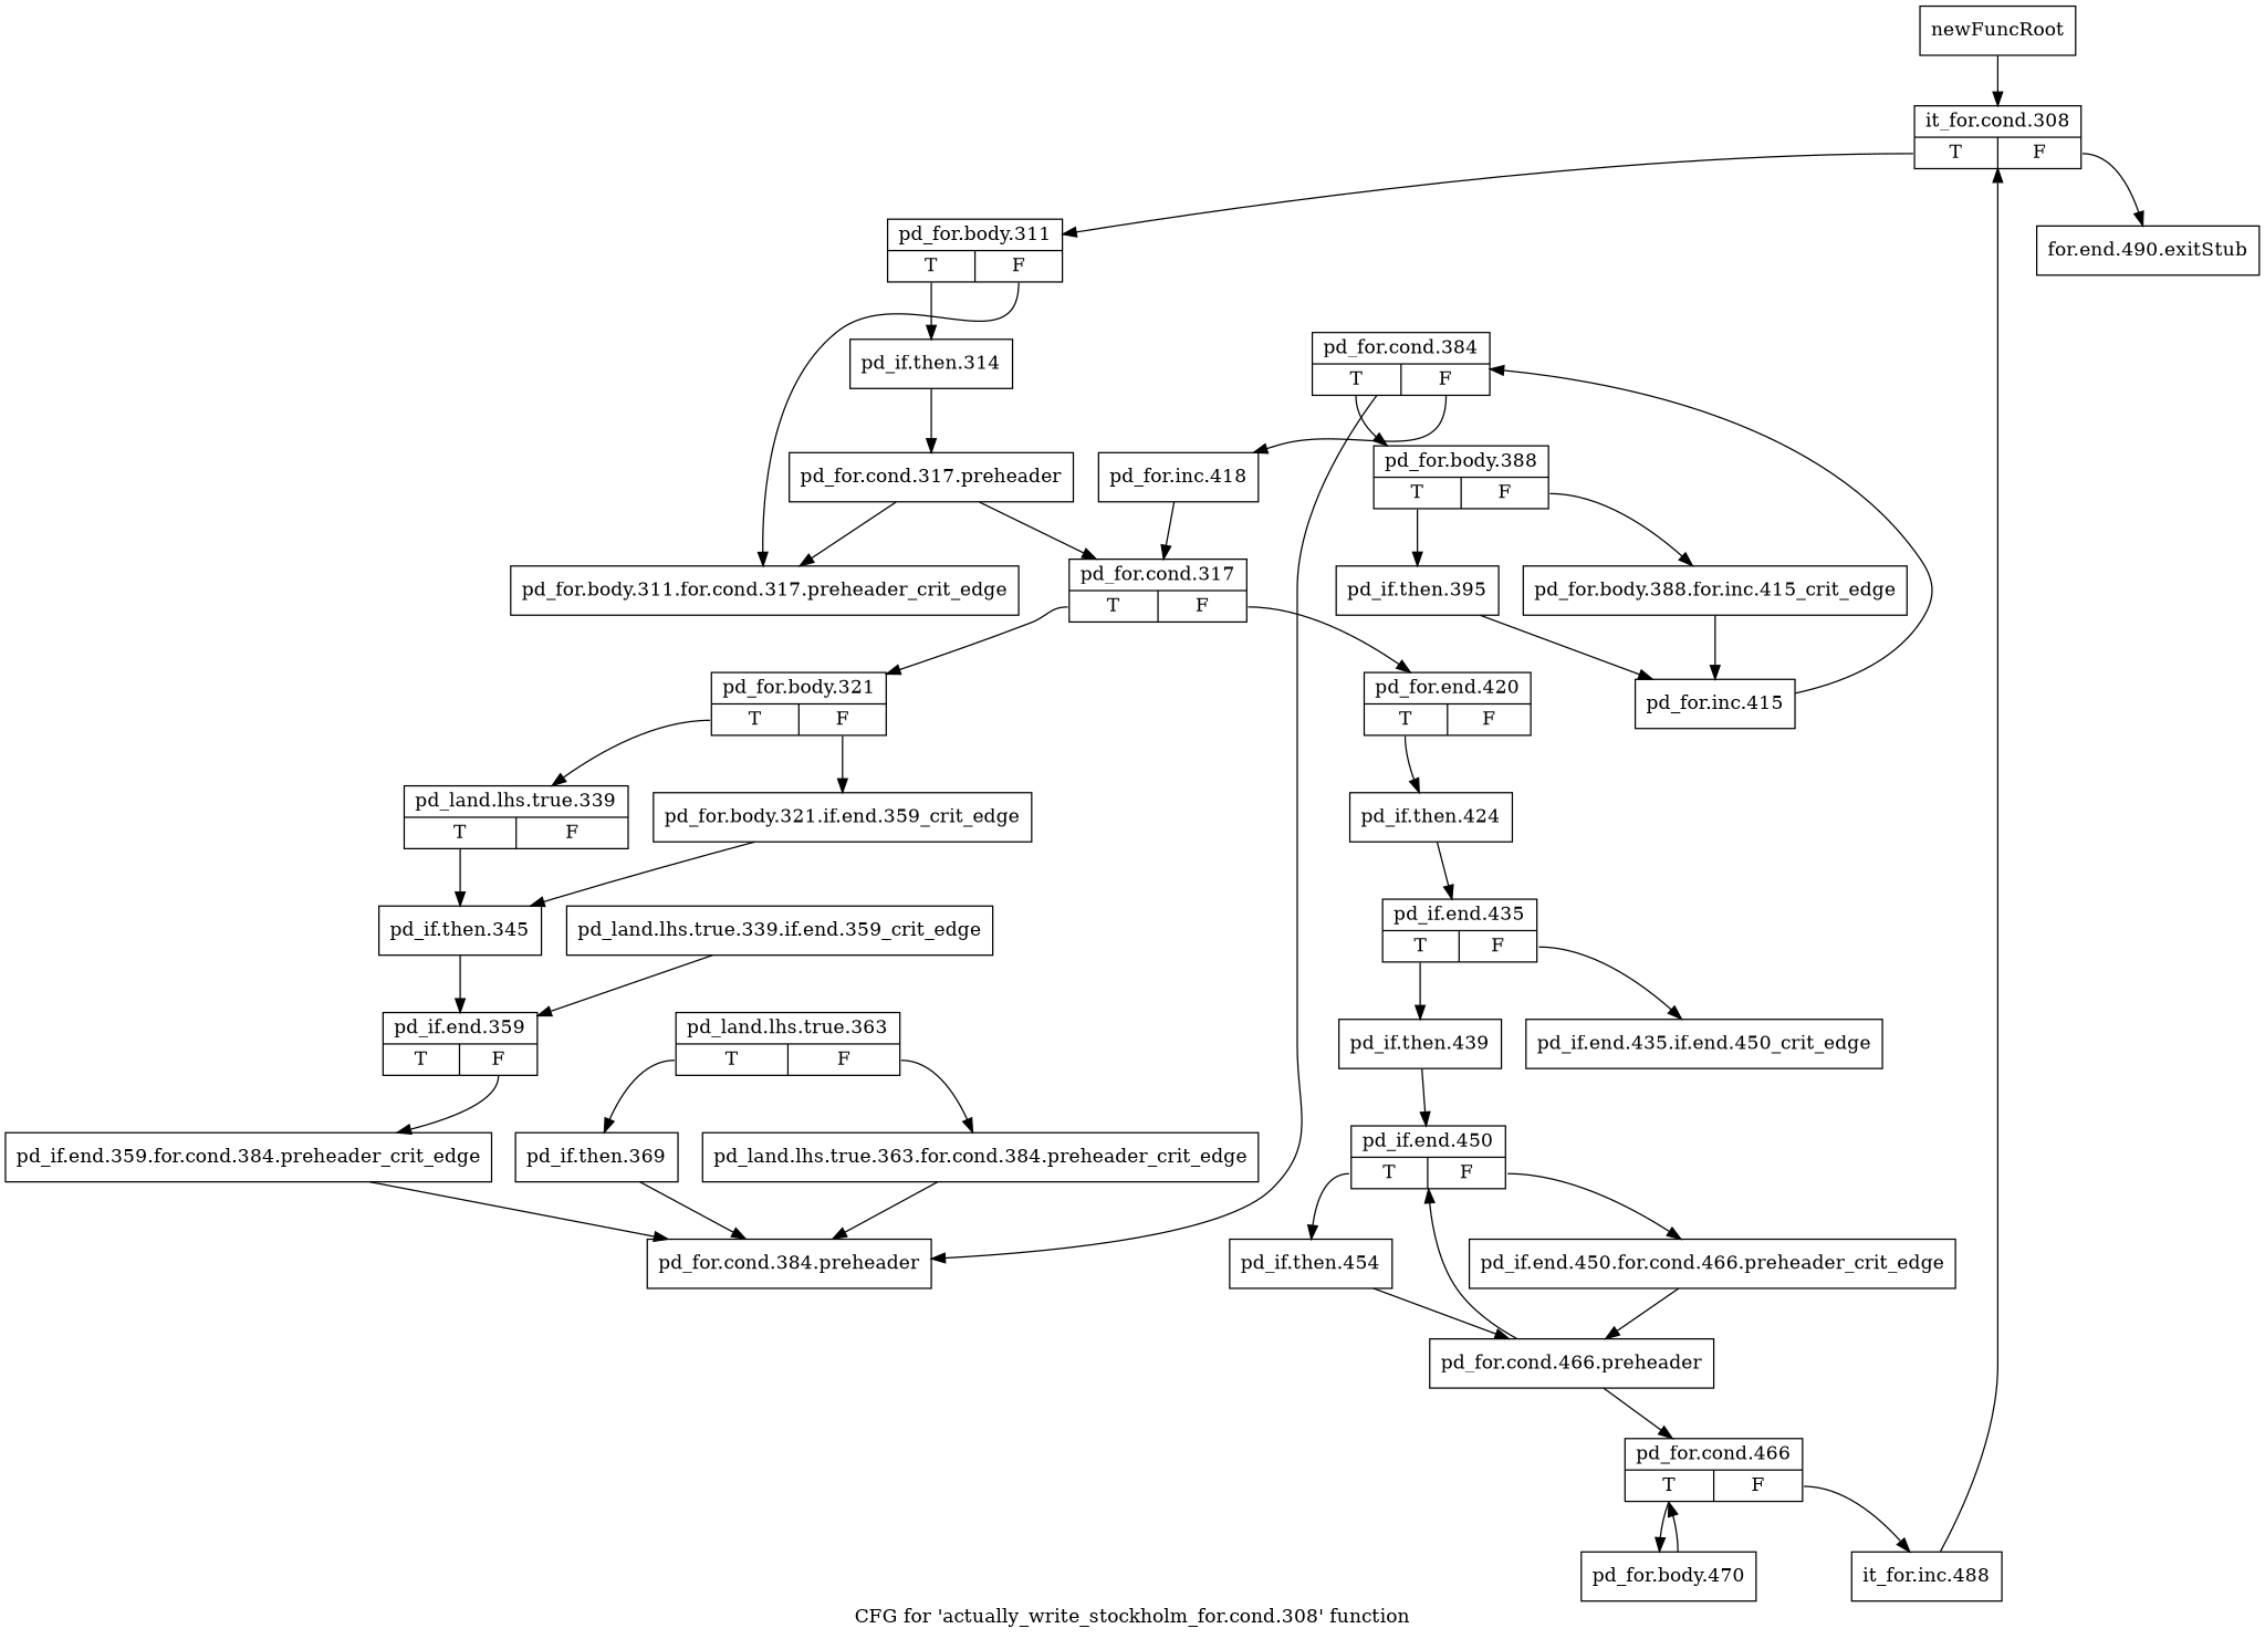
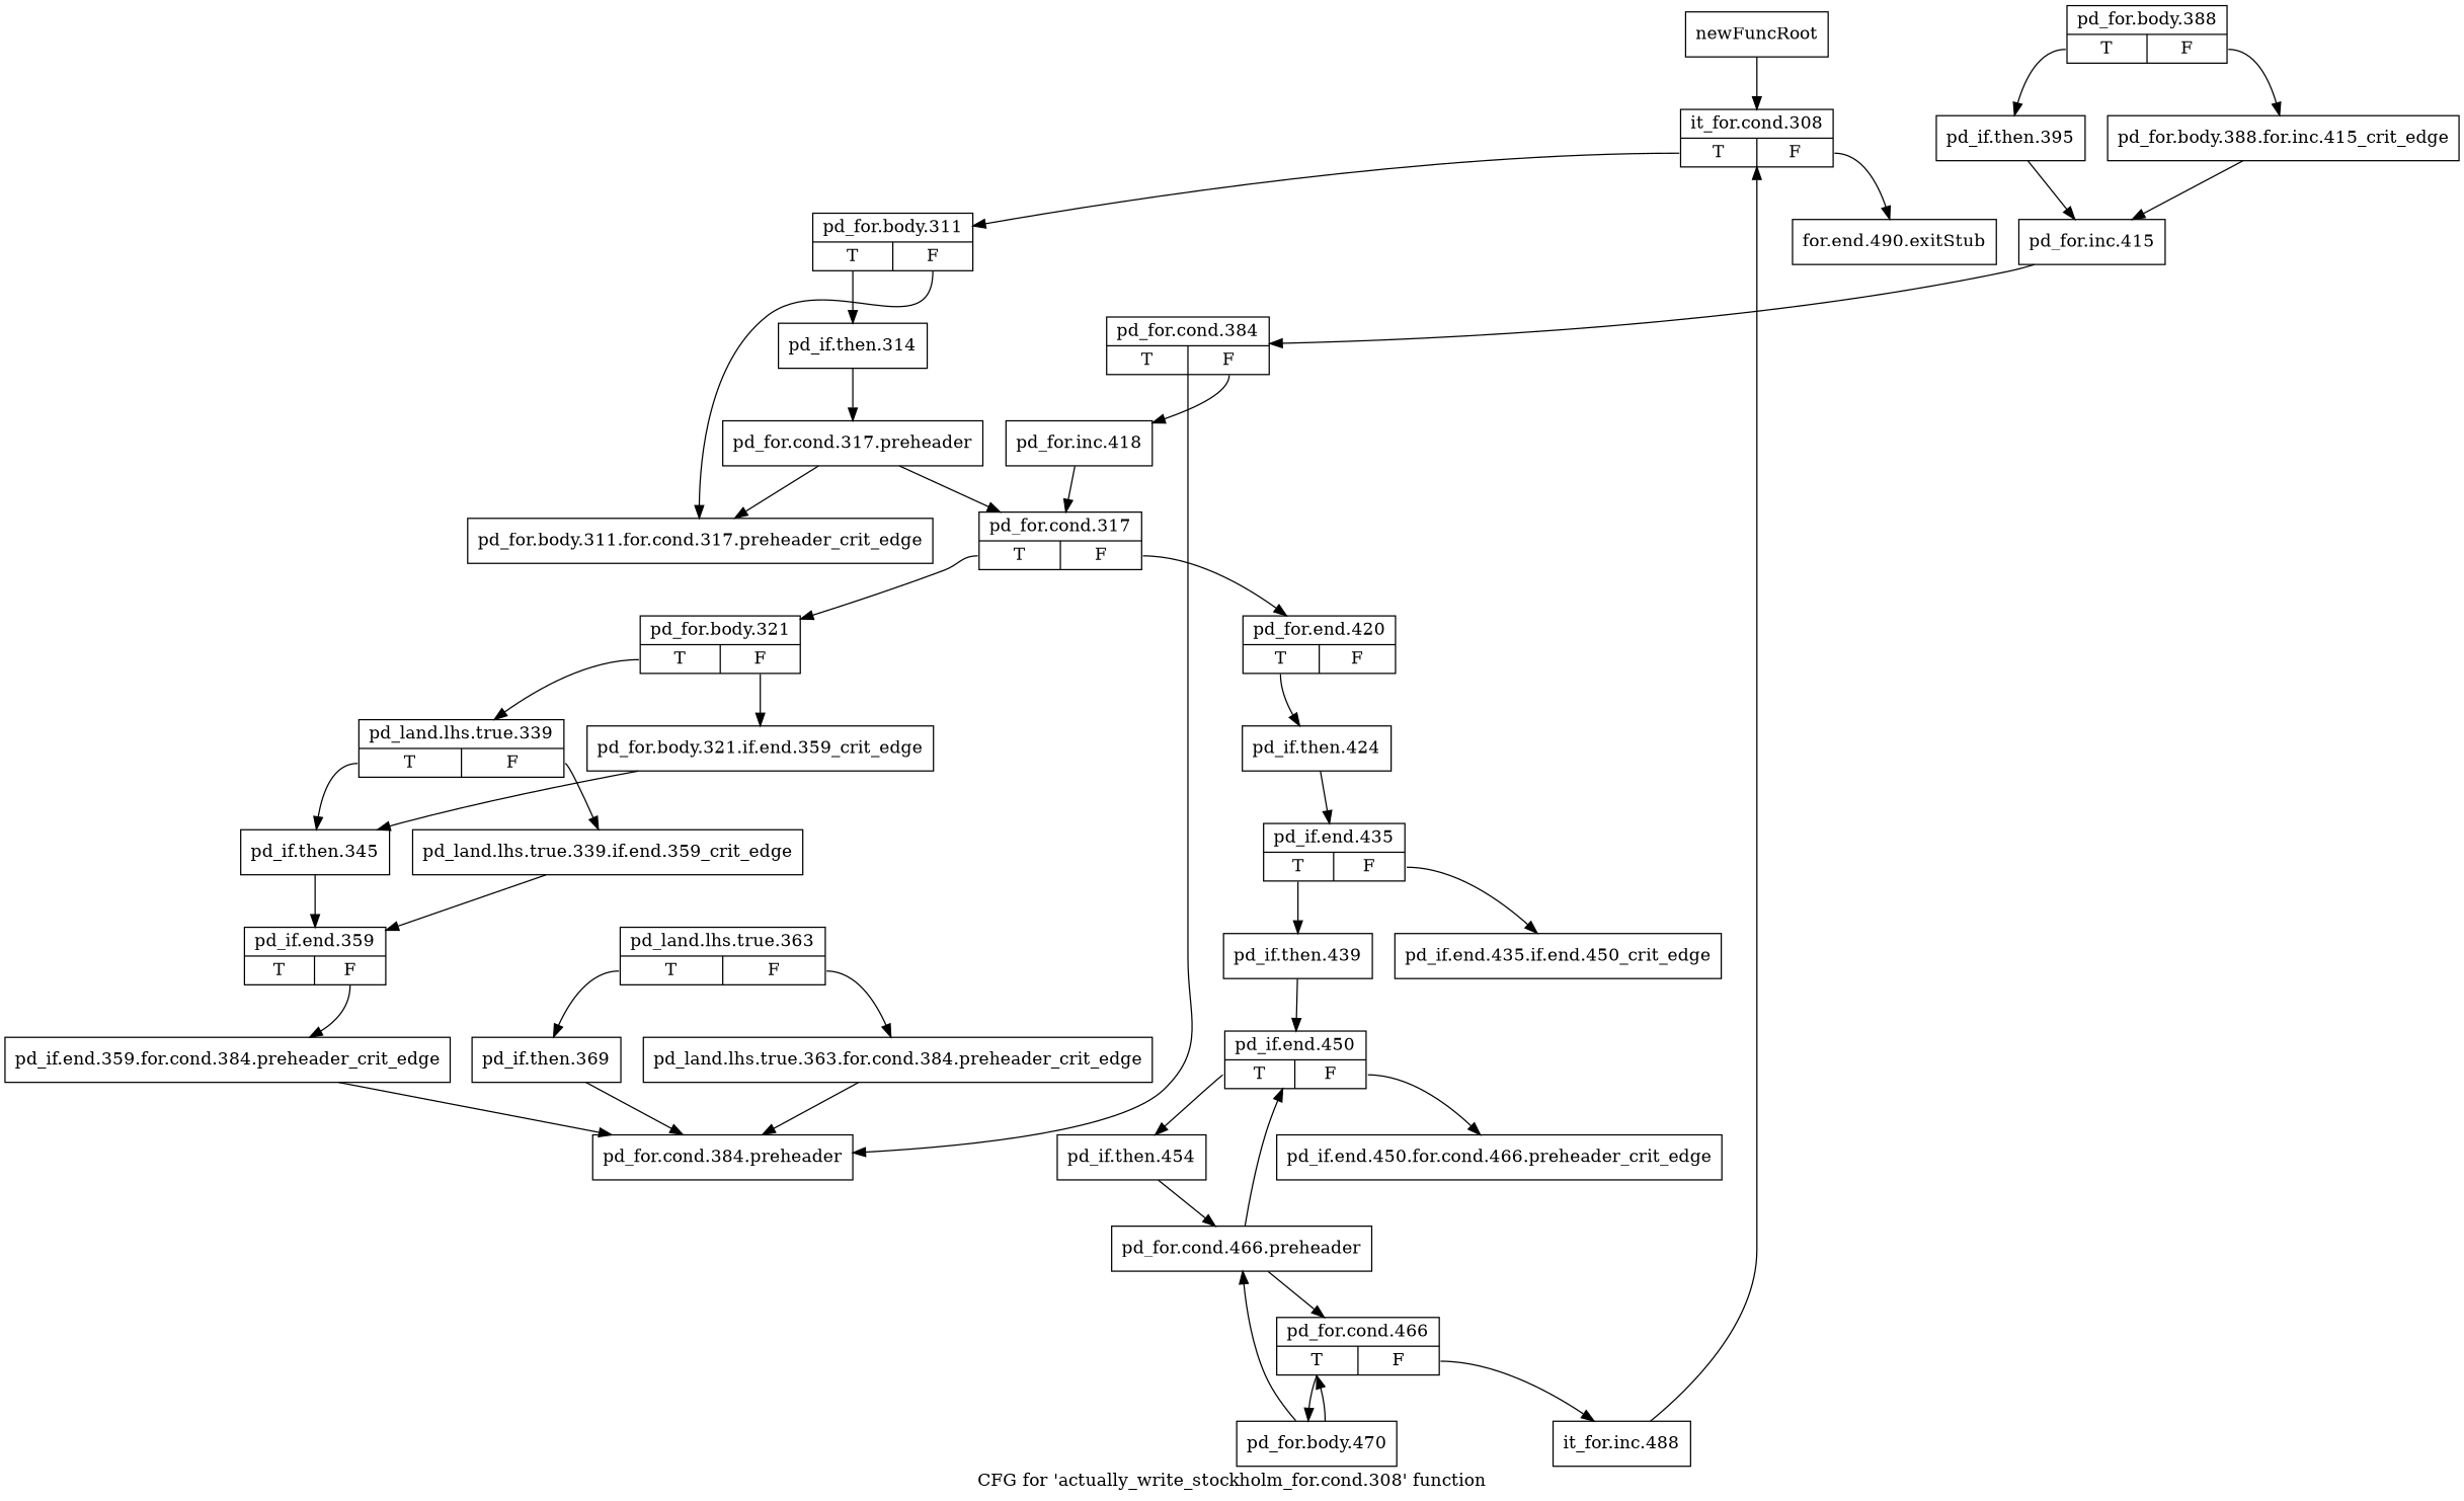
  digraph {
    label="CFG for 'actually_write_stockholm_for.cond.308' function"
    node [shape=record]
    n1 [label="{newFuncRoot}"]
    n2 [label="{it_for.cond.308|{<s0>T|<s1>F}}"]
    n3 [label="{for.end.490.exitStub}"]
    n4 [label="{pd_for.body.311|{<s0>T|<s1>F}}"]
    n5 [label="{pd_if.then.314}"]
    n6 [label="{pd_for.body.311.for.cond.317.preheader_crit_edge}"]
    n7 [label="{pd_for.cond.317.preheader}"]
    n8 [label="{pd_for.cond.317|{<s0>T|<s1>F}}"]
    n9 [label="{pd_for.body.321|{<s0>T|<s1>F}}"]
    n10 [label="{pd_for.end.420|{<s0>T|<s1>F}}"]
    n11 [label="{pd_land.lhs.true.339|{<s0>T|<s1>F}}"]
    n12 [label="{pd_for.body.321.if.end.359_crit_edge}"]
    n13 [label="{pd_if.then.424}"]
    n14 [label="{pd_if.then.345}"]
    n15 [label="{pd_land.lhs.true.339.if.end.359_crit_edge}"]
    n16 [label="{pd_if.end.435|{<s0>T|<s1>F}}"]
    n17 [label="{pd_if.then.439}"]
    n18 [label="{pd_if.end.435.if.end.450_crit_edge}"]
    n19 [label="{pd_if.end.450|{<s0>T|<s1>F}}"]
    n20 [label="{pd_if.then.454}"]
    n21 [label="{pd_if.end.450.for.cond.466.preheader_crit_edge}"]
    n22 [label="{pd_for.cond.466.preheader}"]
    n23 [label="{pd_for.cond.466|{<s0>T|<s1>F}}"]
    n24 [label="{pd_for.body.470}"]
    n25 [label="{it_for.inc.488}"]
    n26 [label="{pd_if.end.359|{<s0>T|<s1>F}}"]
    n27 [label="{pd_if.end.359.for.cond.384.preheader_crit_edge}"]
    n28 [label="{pd_land.lhs.true.363|{<s0>T|<s1>F}}"]
    n29 [label="{pd_if.then.369}"]
    n30 [label="{pd_land.lhs.true.363.for.cond.384.preheader_crit_edge}"]
    n31 [label="{pd_for.cond.384.preheader}"]
    n32 [label="{pd_for.cond.384|{<s0>T|<s1>F}}"]
    n33 [label="{pd_for.body.388|{<s0>T|<s1>F}}"]
    n34 [label="{pd_for.inc.418}"]
    n35 [label="{pd_if.then.395}"]
    n36 [label="{pd_for.body.388.for.inc.415_crit_edge}"]
    n37 [label="{pd_for.inc.415}"]
    n1 -> n2
    n2 -> n3 [tailport=s1]
    n2 -> n4 [tailport=s0]
    n4 -> n5 [tailport=s0]
    n4 -> n6 [tailport=s1]
    n5 -> n7
    n7 -> n6
    n7 -> n8
    n8 -> n9 [tailport=s0]
    n8 -> n10 [tailport=s1]
    n9 -> n11 [tailport=s0]
    n9 -> n12 [tailport=s1]
    n10 -> n13 [tailport=s0]
    n11 -> n14 [tailport=s0]
+   n11 -> n15 [tailport=s1]
    n12 -> n14
    n13 -> n16
    n14 -> n26
    n15 -> n26
    n16 -> n17 [tailport=s0]
    n16 -> n18 [tailport=s1]
    n17 -> n19
    n19 -> n20 [tailport=s0]
    n19 -> n21 [tailport=s1]
    n20 -> n22
-   n21 -> n22
+   n24 -> n22
    n22 -> n19
    n22 -> n23
    n23 -> n24 [tailport=s0]
    n23 -> n25 [tailport=s1]
    n24 -> n23
    n25 -> n2
    n26 -> n27 [tailport=s1]
    n27 -> n31
    n28 -> n29 [tailport=s0]
    n28 -> n30 [tailport=s1]
    n29 -> n31
    n30 -> n31
    n32 -> n31
-   n32 -> n33 [tailport=s0]
    n32 -> n34 [tailport=s1]
    n33 -> n35 [tailport=s0]
    n33 -> n36 [tailport=s1]
    n34 -> n8
    n35 -> n37
    n36 -> n37
    n37 -> n32
  }
